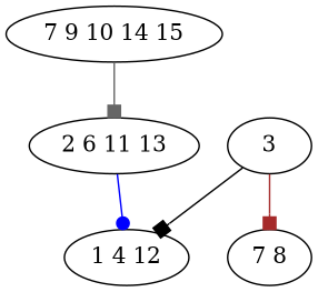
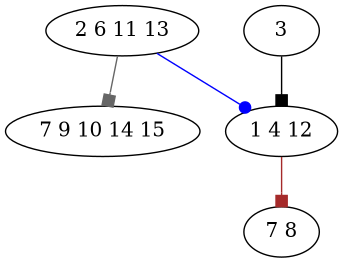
  digraph {
    edge [arrowhead=box]
    n1 [label="7 9 10 14 15"]
    n2 [label="2 6 11 13"]
    n3 [label="1 4 12"]
    n4 [label="7 8"]
    n5 [label=3]
-   n1 -> n2 [color=gray40]
+   n2 -> n1 [color=gray40]
    n2 -> n3 [arrowhead=dot color=blue]
-   n5 -> n4 [color=brown]
+   n3 -> n4 [color=brown]
    n5 -> n3 [color=black]
  }
